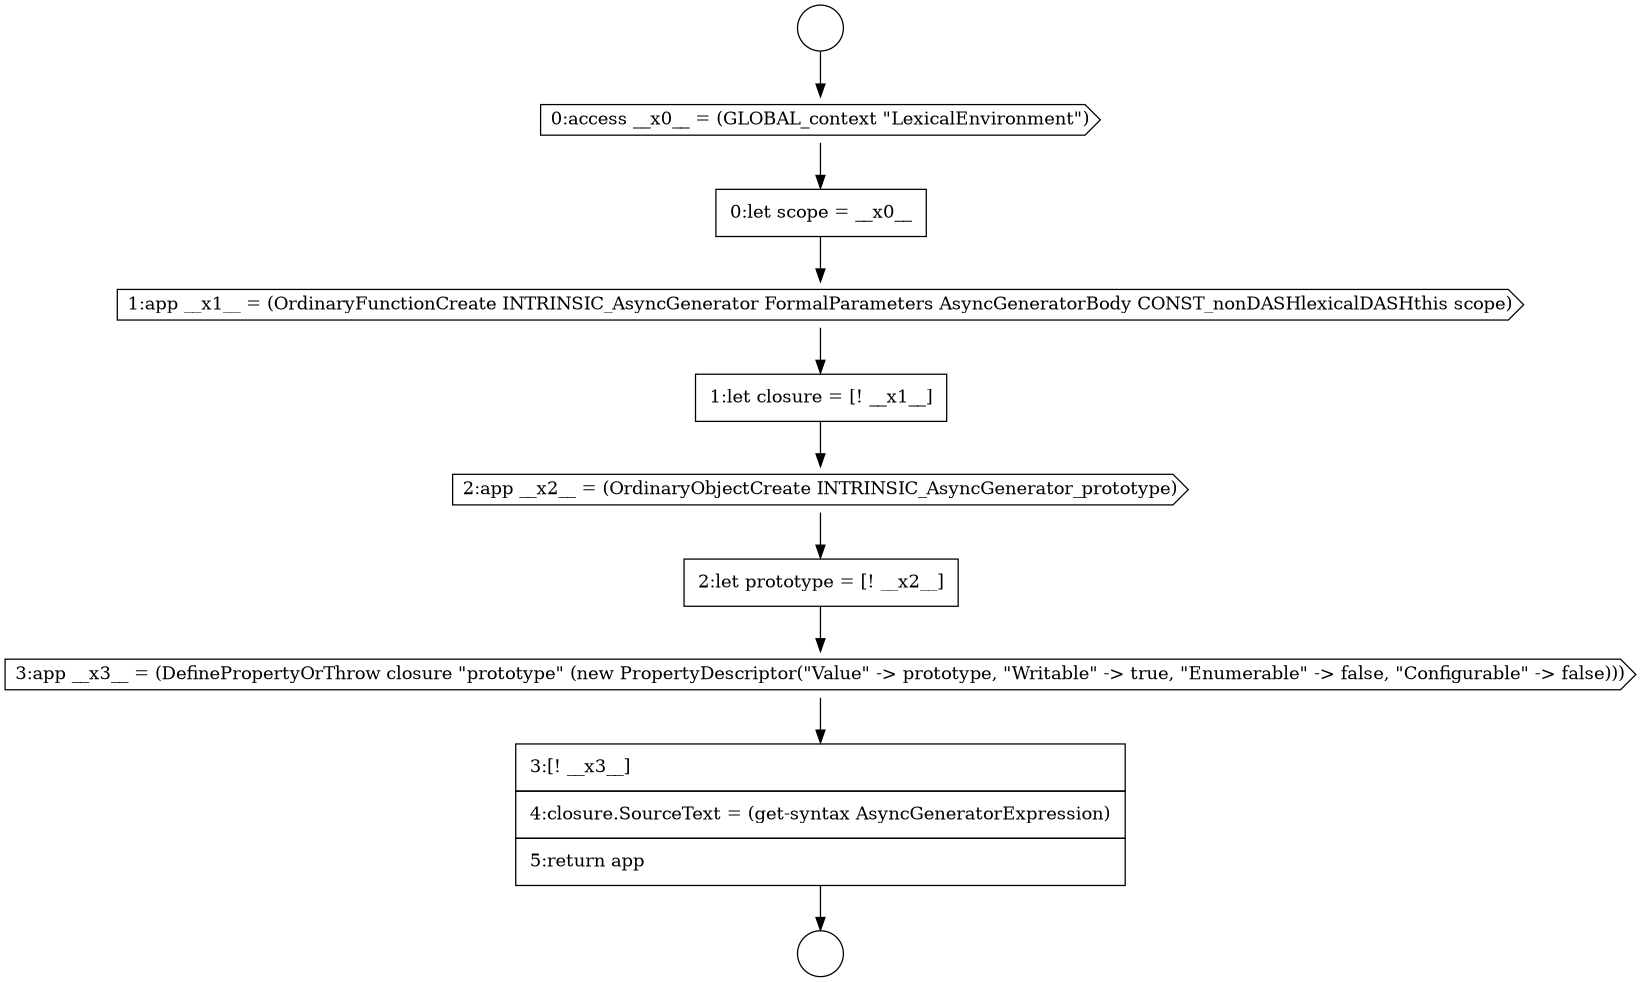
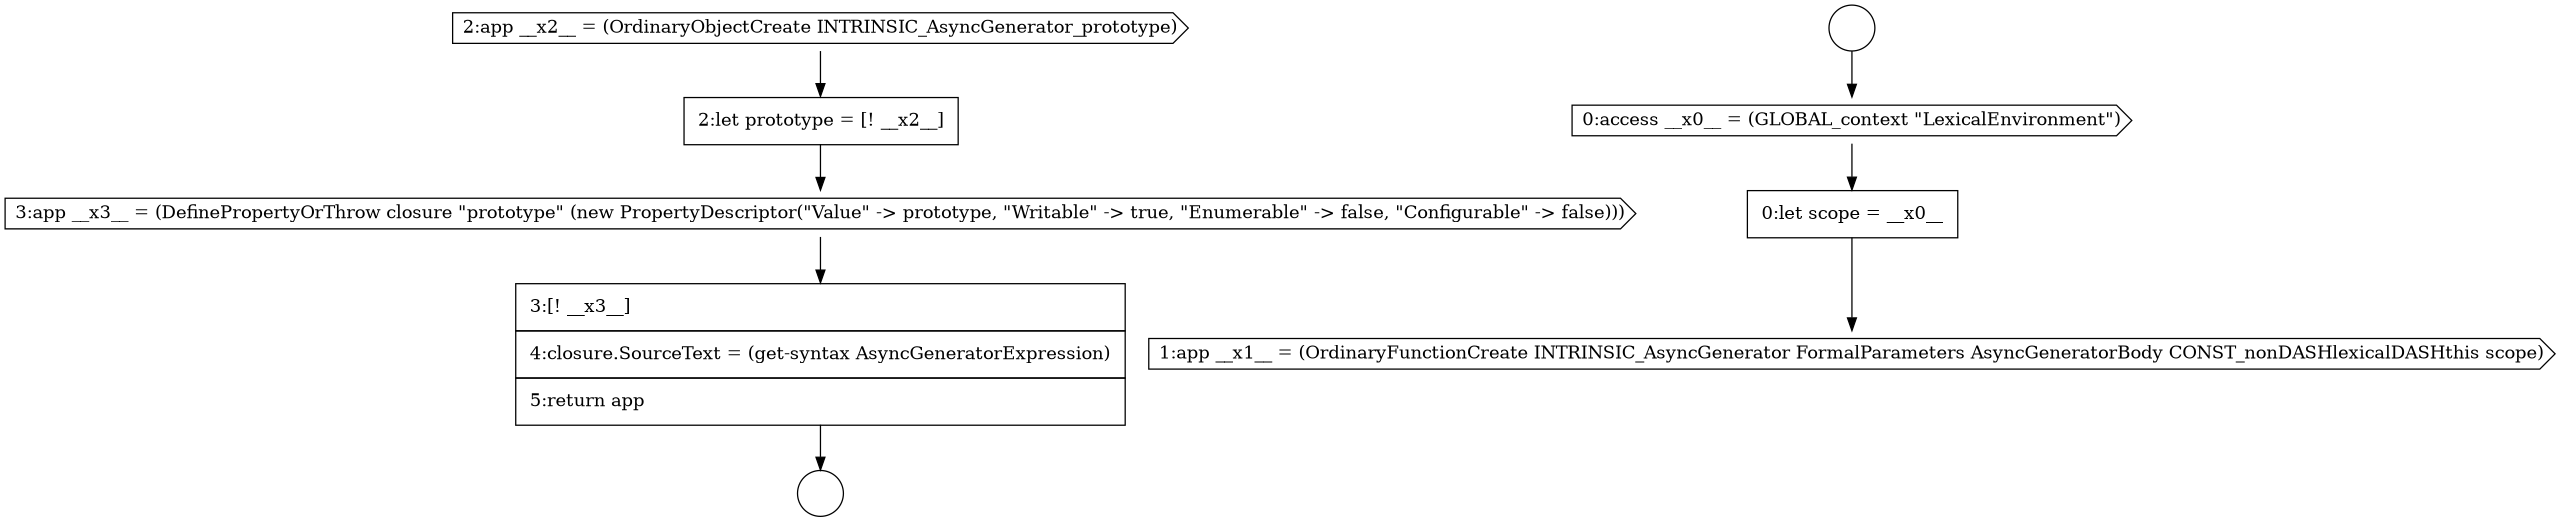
  digraph {
    node [color=black fillcolor=white shape=none style=filled]
    edge [color=black]
    n1 [label=<<font color="black">     <table border="0" cellborder="1" cellspacing="0" cellpadding="10">       <tr><td align="left">2:let prototype = [! __x2__]</td></tr>     </table>   </font>> margin=0]
    n2 [label=<<font color="black">3:app __x3__ = (DefinePropertyOrThrow closure &quot;prototype&quot; (new PropertyDescriptor(&quot;Value&quot; -&gt; prototype, &quot;Writable&quot; -&gt; true, &quot;Enumerable&quot; -&gt; false, &quot;Configurable&quot; -&gt; false)))</font>> shape=cds]
    n3 [label=<<font color="black">     <table border="0" cellborder="1" cellspacing="0" cellpadding="10">       <tr><td align="left">3:[! __x3__]</td></tr>       <tr><td align="left">4:closure.SourceText = (get-syntax AsyncGeneratorExpression)</td></tr>       <tr><td align="left">5:return app</td></tr>     </table>   </font>> margin=0]
-   n4 [label=<<font color="black">     <table border="0" cellborder="1" cellspacing="0" cellpadding="10">       <tr><td align="left">1:let closure = [! __x1__]</td></tr>     </table>   </font>> margin=0]
    n5 [label=<<font color="black">2:app __x2__ = (OrdinaryObjectCreate INTRINSIC_AsyncGenerator_prototype)</font>> shape=cds]
    n6 [label=<<font color="black">     <table border="0" cellborder="1" cellspacing="0" cellpadding="10">       <tr><td align="left">0:let scope = __x0__</td></tr>     </table>   </font>> margin=0]
    n7 [label=<<font color="black">1:app __x1__ = (OrdinaryFunctionCreate INTRINSIC_AsyncGenerator FormalParameters AsyncGeneratorBody CONST_nonDASHlexicalDASHthis scope)</font>> shape=cds]
    n8 [label=<<font color="black">0:access __x0__ = (GLOBAL_context &quot;LexicalEnvironment&quot;)</font>> shape=cds]
    n9 [label=" " shape=circle]
    n10 [label=" " shape=circle]
    n1 -> n2
    n2 -> n3
    n3 -> n9
-   n4 -> n5
    n5 -> n1
    n6 -> n7
-   n7 -> n4
    n8 -> n6
    n10 -> n8
  }
